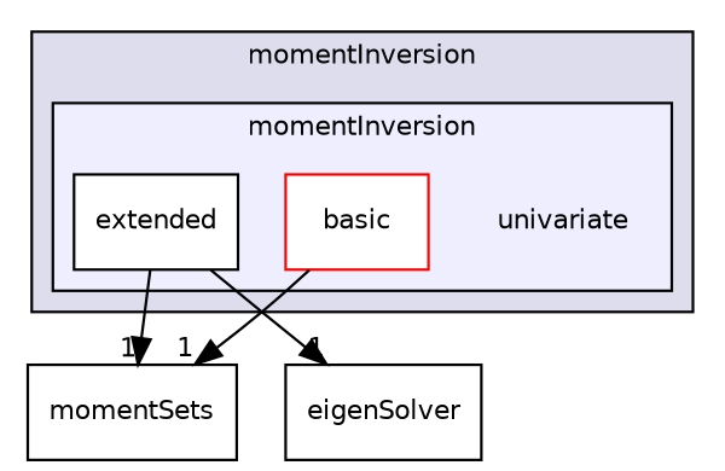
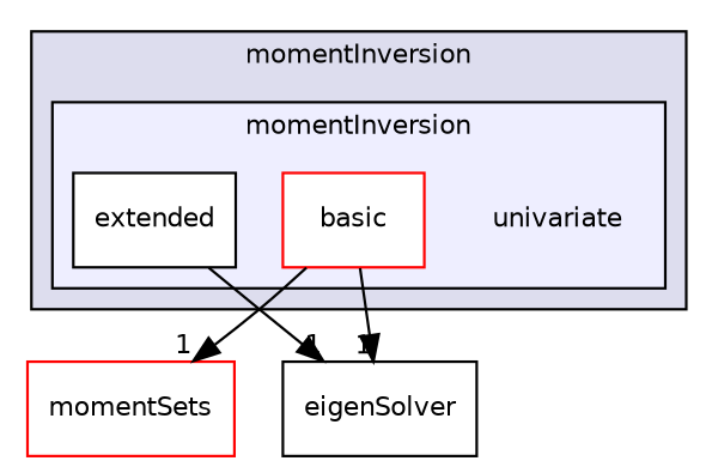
  digraph {
    compound=true
    fontname="DejaVu Sans"
    node [fontname="DejaVu Sans" fontsize=10 shape=box]
    edge [fontname="DejaVu Sans" headlabel=1 labeldistance=1.5 labelfontname=Helvetica labelfontsize=10]
    n1 [label=univariate shape=plaintext]
    n2 [color=red fillcolor=white label=basic style=filled]
    n3 [color=black fillcolor=white label=extended style=filled]
-   n4 [color=black label=momentSets]
+   n4 [color=red label=momentSets]
    n5 [label=eigenSolver]
    subgraph cluster_1 {
      bgcolor="#ddddee"
      fontsize=10
      label=momentInversion
      pencolor=black
      subgraph cluster_2 {
        bgcolor="#eeeeff"
        fontsize=10
        label=momentInversion
        pencolor=black
        n1
        n2
        n3
      }
    }
    n2 -> n4
-   n3 -> n4
+   n2 -> n5
    n3 -> n5
  }
